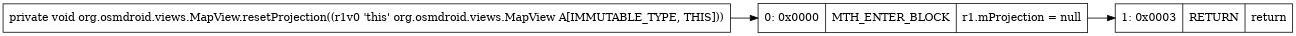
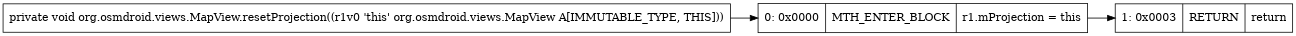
  digraph {
    rankdir=LR
    node [shape=record]
-   n1 [label="{0\:\ 0x0000|MTH_ENTER_BLOCK\l|r1.mProjection = null\l}"]
+   n1 [label="{0\:\ 0x0000|MTH_ENTER_BLOCK\l|r1.mProjection = this\l}"]
    n2 [label="{1\:\ 0x0003|RETURN\l|return\l}"]
    n3 [label="{private void org.osmdroid.views.MapView.resetProjection((r1v0 'this' org.osmdroid.views.MapView A[IMMUTABLE_TYPE, THIS])) }"]
    n1 -> n2
    n3 -> n1
  }
